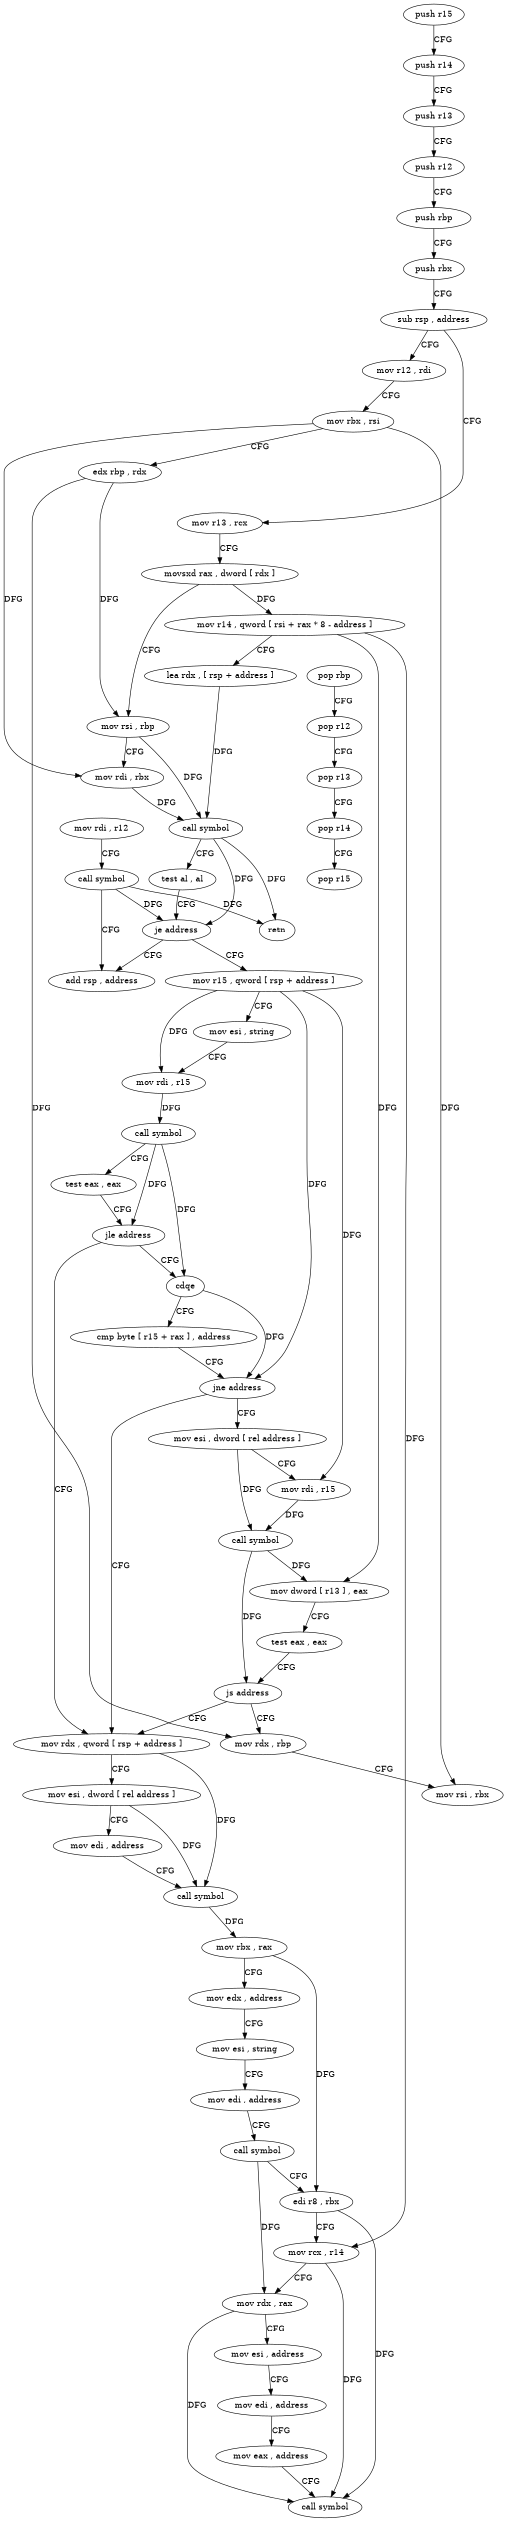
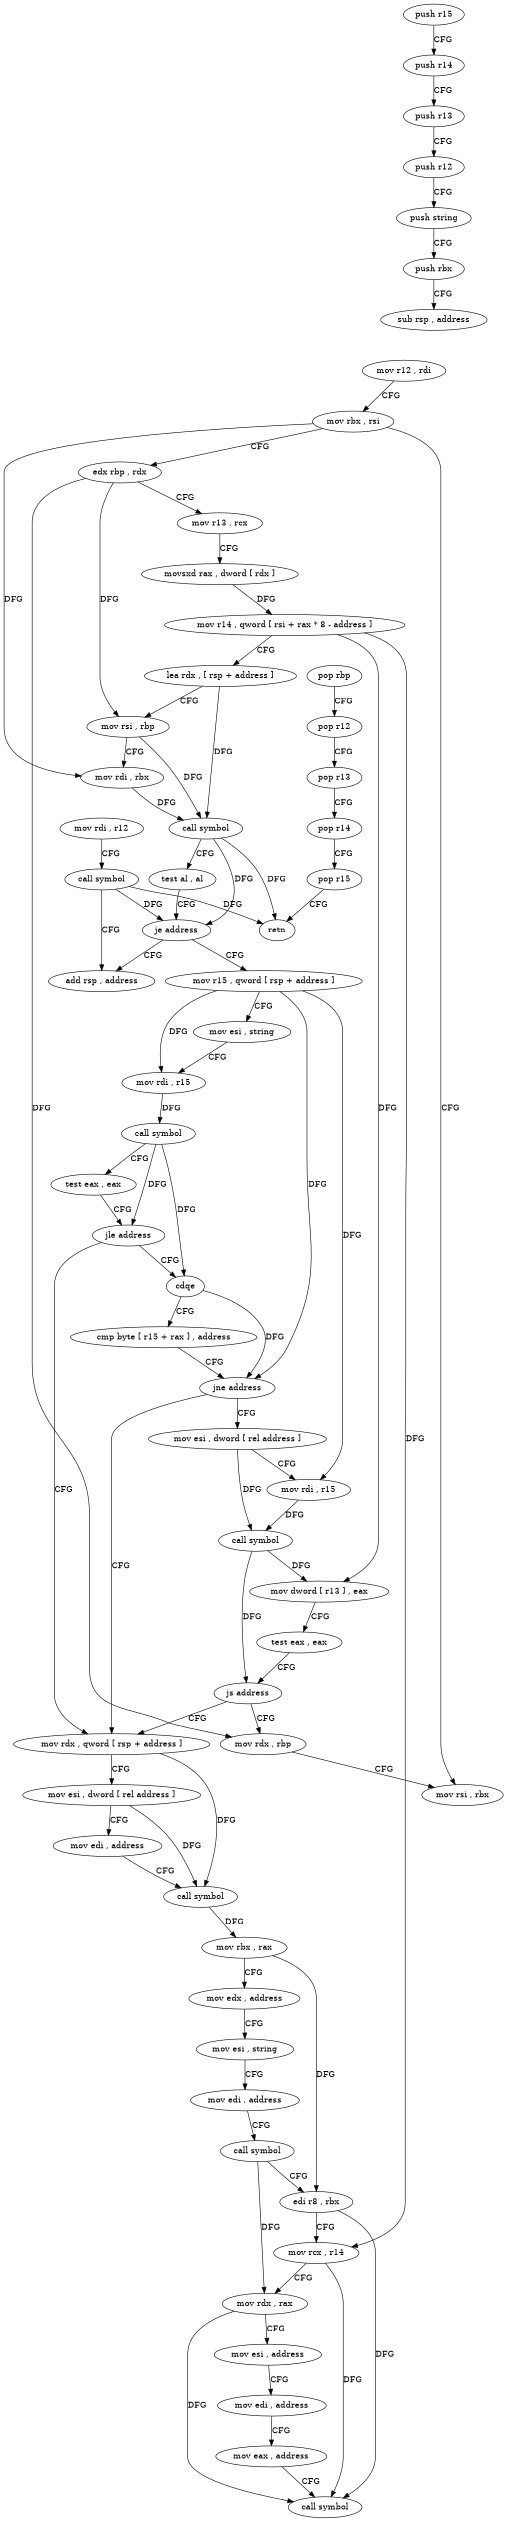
  digraph {
    n1 [label="push r15"]
    n2 [label="push r14"]
    n3 [label="push r13"]
    n4 [label="push r12"]
-   n5 [label="push rbp"]
+   n5 [label="push string"]
    n6 [label="push rbx"]
    n7 [label="sub rsp , address"]
    n8 [label="mov r12 , rdi"]
    n9 [label="mov rbx , rsi"]
    n10 [label="edx rbp , rdx"]
    n11 [label="mov rdi , rbx"]
    n12 [label="mov rsi , rbx"]
    n13 [label="mov r13 , rcx"]
    n14 [label="mov rsi , rbp"]
    n15 [label="mov rdx , rbp"]
    n16 [label="call symbol"]
    n17 [label="movsxd rax , dword [ rdx ]"]
    n18 [label="mov r14 , qword [ rsi + rax * 8 - address ]"]
    n19 [label="mov dword [ r13 ] , eax"]
    n20 [label="test eax , eax"]
    n21 [label="lea rdx , [ rsp + address ]"]
    n22 [label="mov rcx , r14"]
    n23 [label="mov rdx , rax"]
    n24 [label="call symbol"]
    n25 [label="test al , al"]
    n26 [label="je address"]
    n27 [label=retn]
    n28 [label="add rsp , address"]
    n29 [label="mov r15 , qword [ rsp + address ]"]
    n30 [label="mov esi , string"]
    n31 [label="mov rdi , r15"]
    n32 [label="jne address"]
    n33 [label="mov rdi , r15"]
    n34 [label="call symbol"]
    n35 [label="mov rdx , qword [ rsp + address ]"]
    n36 [label="mov esi , dword [ rel address ]"]
    n37 [label="call symbol"]
    n38 [label="pop rbp"]
    n39 [label="pop r12"]
    n40 [label="pop r13"]
    n41 [label="pop r14"]
    n42 [label="pop r15"]
    n43 [label="test eax , eax"]
    n44 [label="jle address"]
    n45 [label=cdqe]
    n46 [label="cmp byte [ r15 + rax ] , address"]
    n47 [label="mov esi , dword [ rel address ]"]
    n48 [label="call symbol"]
    n49 [label="mov edi , address"]
    n50 [label="mov rbx , rax"]
    n51 [label="mov edx , address"]
    n52 [label="edi r8 , rbx"]
    n53 [label="mov esi , string"]
    n54 [label="mov edi , address"]
    n55 [label="call symbol"]
    n56 [label="mov esi , address"]
    n57 [label="mov edi , address"]
    n58 [label="mov eax , address"]
    n59 [label="js address"]
    n60 [label="mov rdi , r12"]
    n61 [label="call symbol"]
    n1 -> n2 [label=CFG]
    n2 -> n3 [label=CFG]
    n3 -> n4 [label=CFG]
    n4 -> n5 [label=CFG]
    n5 -> n6 [label=CFG]
    n6 -> n7 [label=CFG]
-   n7 -> n8 [label=CFG]
    n8 -> n9 [label=CFG]
    n9 -> n10 [label=CFG]
    n9 -> n11 [label=DFG]
-   n9 -> n12 [label=DFG]
-   n7 -> n13 [label=CFG]
+   n9 -> n12 [label=CFG]
+   n10 -> n13 [label=CFG]
    n10 -> n14 [label=DFG]
    n10 -> n15 [label=DFG]
    n11 -> n16 [label=DFG]
    n13 -> n17 [label=CFG]
    n14 -> n11 [label=CFG]
    n14 -> n16 [label=DFG]
    n15 -> n12 [label=CFG]
    n16 -> n25 [label=CFG]
    n16 -> n26 [label=DFG]
    n16 -> n27 [label=DFG]
    n17 -> n18 [label=DFG]
    n18 -> n19 [label=DFG]
    n18 -> n21 [label=CFG]
    n18 -> n22 [label=DFG]
    n19 -> n20 [label=CFG]
    n20 -> n59 [label=CFG]
-   n17 -> n14 [label=CFG]
+   n21 -> n14 [label=CFG]
    n21 -> n16 [label=DFG]
    n22 -> n23 [label=CFG]
    n22 -> n24 [label=DFG]
    n23 -> n24 [label=DFG]
    n23 -> n56 [label=CFG]
    n25 -> n26 [label=CFG]
    n26 -> n28 [label=CFG]
    n26 -> n29 [label=CFG]
    n29 -> n30 [label=CFG]
    n29 -> n31 [label=DFG]
    n29 -> n32 [label=DFG]
    n29 -> n33 [label=DFG]
    n30 -> n31 [label=CFG]
    n31 -> n34 [label=DFG]
    n32 -> n35 [label=CFG]
    n32 -> n36 [label=CFG]
    n33 -> n37 [label=DFG]
    n34 -> n43 [label=CFG]
    n34 -> n44 [label=DFG]
    n34 -> n45 [label=DFG]
    n35 -> n47 [label=CFG]
    n35 -> n48 [label=DFG]
    n36 -> n33 [label=CFG]
    n36 -> n37 [label=DFG]
    n37 -> n19 [label=DFG]
    n37 -> n59 [label=DFG]
    n38 -> n39 [label=CFG]
    n39 -> n40 [label=CFG]
    n40 -> n41 [label=CFG]
    n41 -> n42 [label=CFG]
+   n42 -> n27 [label=CFG]
    n43 -> n44 [label=CFG]
    n44 -> n35 [label=CFG]
    n44 -> n45 [label=CFG]
    n45 -> n32 [label=DFG]
    n45 -> n46 [label=CFG]
    n46 -> n32 [label=CFG]
    n47 -> n48 [label=DFG]
    n47 -> n49 [label=CFG]
    n48 -> n50 [label=DFG]
    n49 -> n48 [label=CFG]
    n50 -> n51 [label=CFG]
    n50 -> n52 [label=DFG]
    n51 -> n53 [label=CFG]
    n52 -> n22 [label=CFG]
    n52 -> n24 [label=DFG]
    n53 -> n54 [label=CFG]
    n54 -> n55 [label=CFG]
    n55 -> n23 [label=DFG]
    n55 -> n52 [label=CFG]
    n56 -> n57 [label=CFG]
    n57 -> n58 [label=CFG]
    n58 -> n24 [label=CFG]
    n59 -> n15 [label=CFG]
    n59 -> n35 [label=CFG]
    n60 -> n61 [label=CFG]
    n61 -> n26 [label=DFG]
    n61 -> n27 [label=DFG]
    n61 -> n28 [label=CFG]
  }
